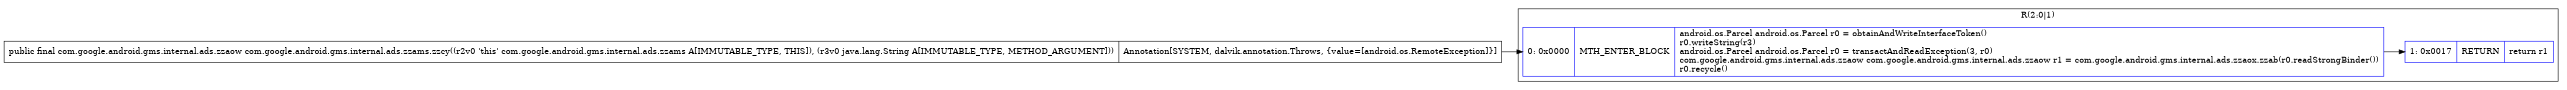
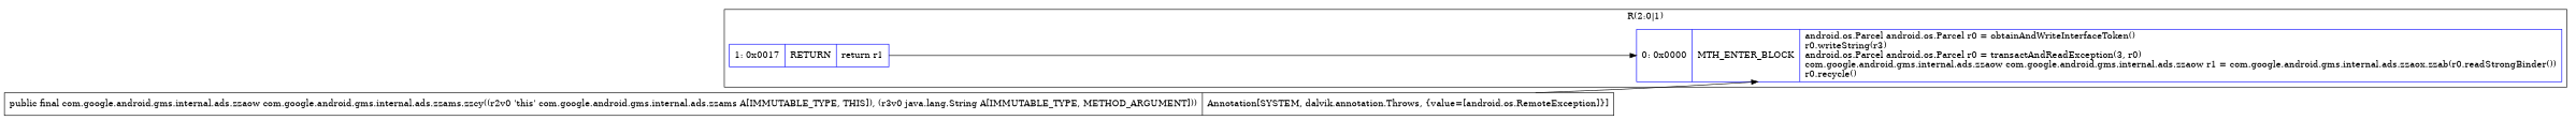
  digraph {
    rankdir=LR
    node [color=blue shape=record]
    n1 [label="{0\:\ 0x0000|MTH_ENTER_BLOCK\l|android.os.Parcel android.os.Parcel r0 = obtainAndWriteInterfaceToken()\lr0.writeString(r3)\landroid.os.Parcel android.os.Parcel r0 = transactAndReadException(3, r0)\lcom.google.android.gms.internal.ads.zzaow com.google.android.gms.internal.ads.zzaow r1 = com.google.android.gms.internal.ads.zzaox.zzab(r0.readStrongBinder())\lr0.recycle()\l}"]
    n2 [label="{1\:\ 0x0017|RETURN\l|return r1\l}"]
    n3 [label="{public final com.google.android.gms.internal.ads.zzaow com.google.android.gms.internal.ads.zzams.zzcy((r2v0 'this' com.google.android.gms.internal.ads.zzams A[IMMUTABLE_TYPE, THIS]), (r3v0 java.lang.String A[IMMUTABLE_TYPE, METHOD_ARGUMENT]))  | Annotation[SYSTEM, dalvik.annotation.Throws, \{value=[android.os.RemoteException]\}]\l}" color=""]
    subgraph cluster_1 {
      label="R(2:0|1)"
      n1
      n2
    }
-   n1 -> n2
+   n2 -> n1
    n3 -> n1
  }
